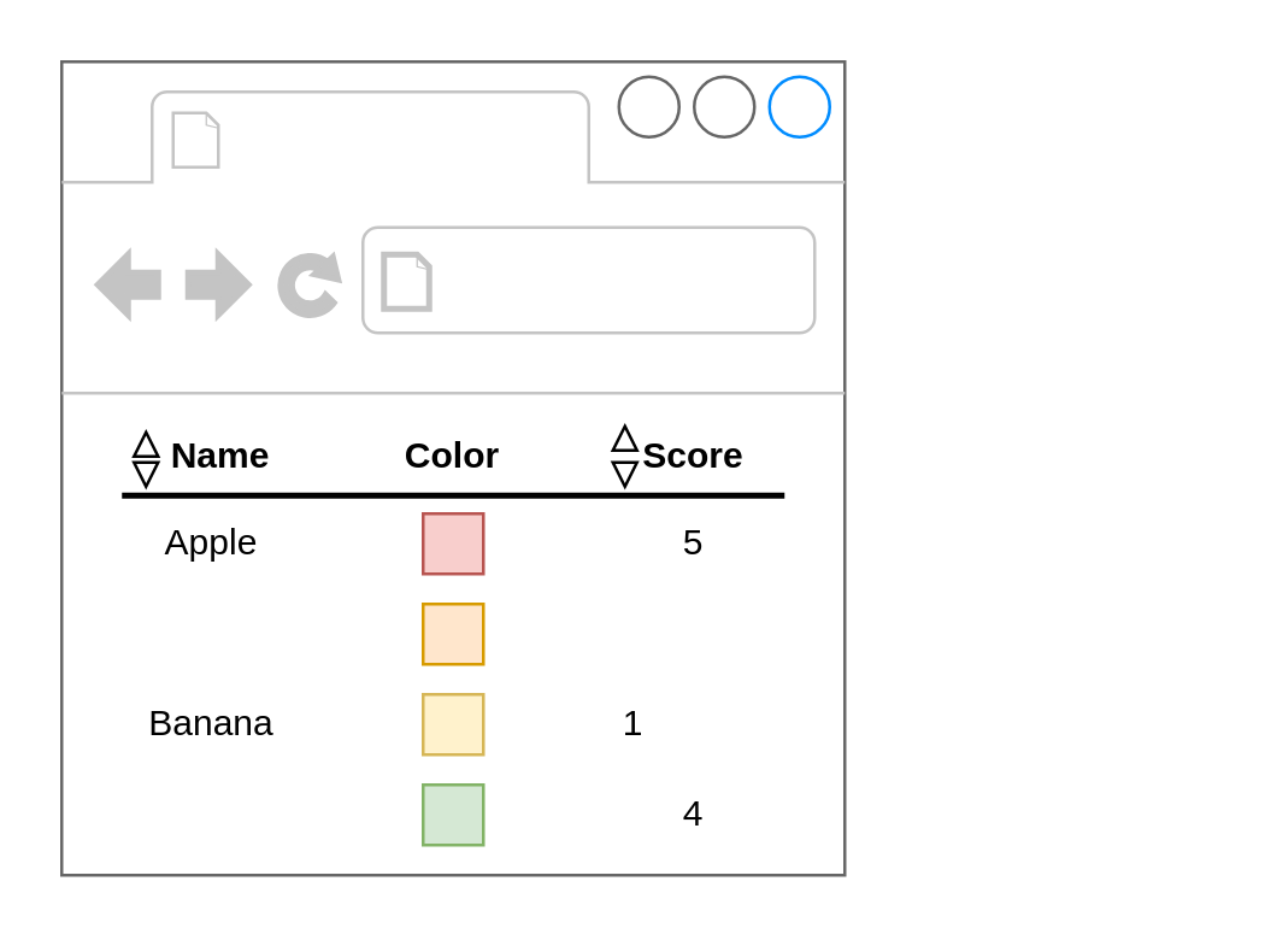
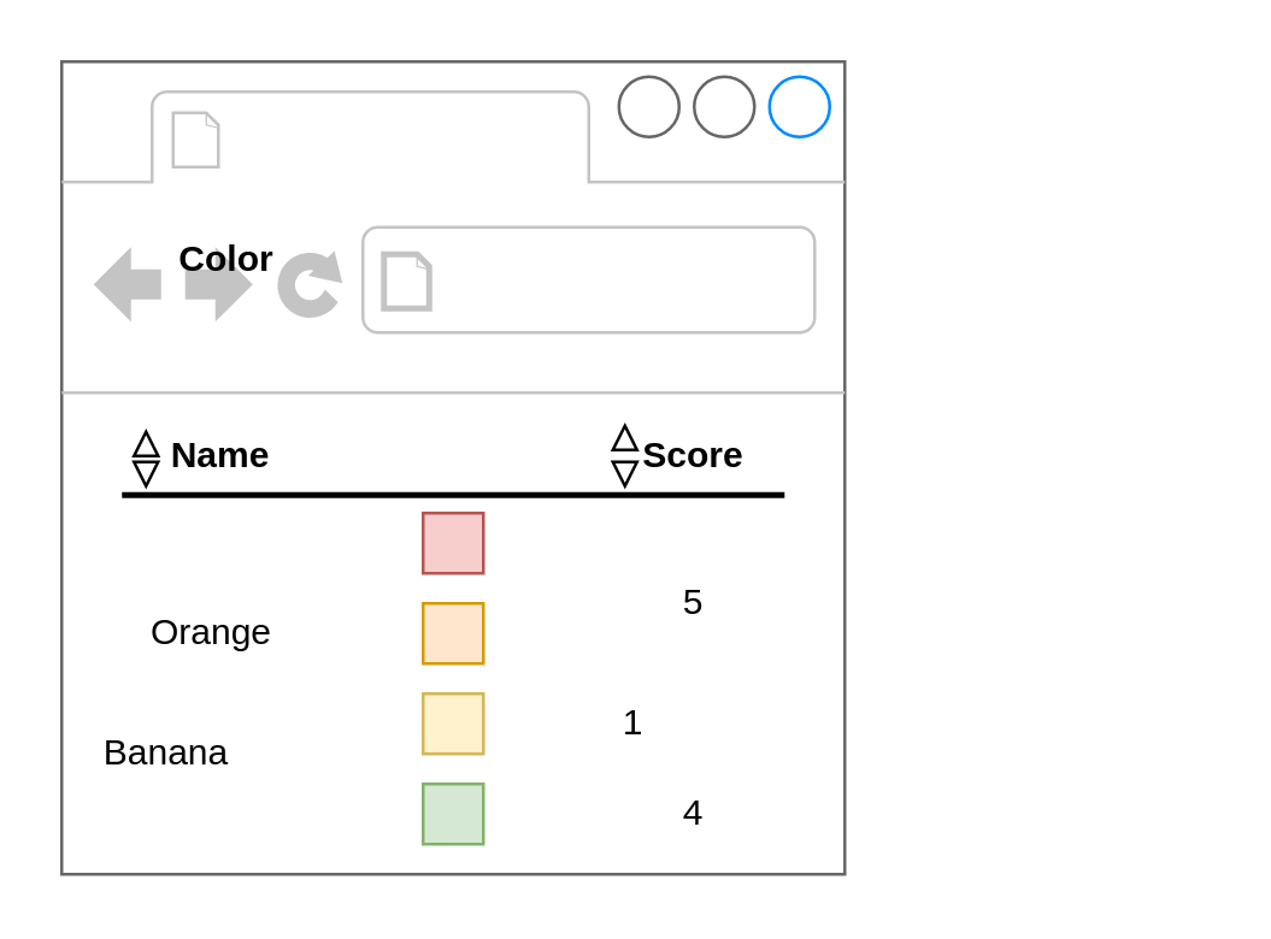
  <mxCell id="0" />
  <mxCell id="1" parent="0" />
  <mxCell id="2" value="" style="strokeWidth=1;shadow=0;dashed=0;align=center;html=1;shape=mxgraph.mockup.containers.browserWindow;rSize=0;strokeColor=#666666;strokeColor2=#008cff;strokeColor3=#c4c4c4;mainText=,;recursiveResize=0;" parent="1" vertex="1"><mxGeometry x="20" y="20" width="250" height="270" as="geometry" /></mxCell>
  <mxCell id="3" value="" style="strokeWidth=1;shadow=0;dashed=0;align=center;html=1;shape=mxgraph.mockup.containers.anchor;rSize=0;fontSize=17;fontColor=#666666;align=left;" parent="2" vertex="1"><mxGeometry x="130" y="60" width="250" height="26" as="geometry" /></mxCell>
  <mxCell id="4" value="Name" style="text;html=1;strokeColor=none;fillColor=none;align=center;verticalAlign=middle;whiteSpace=wrap;rounded=0;fontStyle=1" parent="2" vertex="1"><mxGeometry x="33" y="121" width="40" height="20" as="geometry" /></mxCell>
- <mxCell id="5" value="Color" style="text;html=1;strokeColor=none;fillColor=none;align=center;verticalAlign=middle;whiteSpace=wrap;rounded=0;fontStyle=1" parent="2" vertex="1"><mxGeometry x="110" y="121" width="40" height="20" as="geometry" /></mxCell>
+ <mxCell id="5" value="Color" style="text;html=1;strokeColor=none;fillColor=none;align=center;verticalAlign=middle;whiteSpace=wrap;rounded=0;fontStyle=1" parent="2" vertex="1"><mxGeometry x="35" y="56" width="40" height="20" as="geometry" /></mxCell>
  <mxCell id="6" value="Score" style="text;html=1;strokeColor=none;fillColor=none;align=center;verticalAlign=middle;whiteSpace=wrap;rounded=0;fontStyle=1" parent="2" vertex="1"><mxGeometry x="190" y="121" width="40" height="20" as="geometry" /></mxCell>
  <mxCell id="7" value="" style="endArrow=none;html=1;strokeWidth=2;" parent="2" edge="1"><mxGeometry width="50" height="50" relative="1" as="geometry"><mxPoint x="20" y="144" as="sourcePoint" /><mxPoint x="240" y="144" as="targetPoint" /></mxGeometry></mxCell>
- <mxCell id="8" value="Apple" style="text;html=1;strokeColor=none;fillColor=none;align=center;verticalAlign=middle;whiteSpace=wrap;rounded=0;fontStyle=0" parent="2" vertex="1"><mxGeometry x="30" y="150" width="40" height="20" as="geometry" /></mxCell>
- <mxCell id="9" value="5" style="text;html=1;strokeColor=none;fillColor=none;align=center;verticalAlign=middle;whiteSpace=wrap;rounded=0;fontStyle=0" parent="2" vertex="1"><mxGeometry x="190" y="150" width="40" height="20" as="geometry" /></mxCell>
- <mxCell id="11" value="Banana" style="text;html=1;strokeColor=none;fillColor=none;align=center;verticalAlign=middle;whiteSpace=wrap;rounded=0;fontStyle=0" parent="2" vertex="1"><mxGeometry x="30" y="210" width="40" height="20" as="geometry" /></mxCell>
+ <mxCell id="9" value="5" style="text;html=1;strokeColor=none;fillColor=none;align=center;verticalAlign=middle;whiteSpace=wrap;rounded=0;fontStyle=0" parent="2" vertex="1"><mxGeometry x="190" y="170" width="40" height="20" as="geometry" /></mxCell>
+ <mxCell id="10" value="Orange" style="text;html=1;strokeColor=none;fillColor=none;align=center;verticalAlign=middle;whiteSpace=wrap;rounded=0;fontStyle=0" parent="2" vertex="1"><mxGeometry x="30" y="180" width="40" height="20" as="geometry" /></mxCell>
+ <mxCell id="11" value="Banana" style="text;html=1;strokeColor=none;fillColor=none;align=center;verticalAlign=middle;whiteSpace=wrap;rounded=0;fontStyle=0" parent="2" vertex="1"><mxGeometry x="15" y="220" width="40" height="20" as="geometry" /></mxCell>
  <mxCell id="12" value="1" style="text;html=1;strokeColor=none;fillColor=none;align=center;verticalAlign=middle;whiteSpace=wrap;rounded=0;fontStyle=0" parent="2" vertex="1"><mxGeometry x="170" y="210" width="40" height="20" as="geometry" /></mxCell>
  <mxCell id="13" value="4" style="text;html=1;strokeColor=none;fillColor=none;align=center;verticalAlign=middle;whiteSpace=wrap;rounded=0;fontStyle=0" parent="2" vertex="1"><mxGeometry x="190" y="240" width="40" height="20" as="geometry" /></mxCell>
  <mxCell id="14" value="" style="rounded=0;whiteSpace=wrap;html=1;fillColor=#f8cecc;strokeColor=#b85450;" parent="2" vertex="1"><mxGeometry x="120" y="150" width="20" height="20" as="geometry" /></mxCell>
  <mxCell id="15" value="" style="rounded=0;whiteSpace=wrap;html=1;fillColor=#ffe6cc;strokeColor=#d79b00;" parent="2" vertex="1"><mxGeometry x="120" y="180" width="20" height="20" as="geometry" /></mxCell>
  <mxCell id="16" value="" style="rounded=0;whiteSpace=wrap;html=1;fillColor=#fff2cc;strokeColor=#d6b656;" parent="2" vertex="1"><mxGeometry x="120" y="210" width="20" height="20" as="geometry" /></mxCell>
  <mxCell id="17" value="" style="rounded=0;whiteSpace=wrap;html=1;fillColor=#d5e8d4;strokeColor=#82b366;" parent="2" vertex="1"><mxGeometry x="120" y="240" width="20" height="20" as="geometry" /></mxCell>
  <mxCell id="18" value="" style="triangle;whiteSpace=wrap;html=1;rotation=90;" parent="2" vertex="1"><mxGeometry x="183" y="133" width="8" height="8" as="geometry" /></mxCell>
  <mxCell id="19" value="" style="triangle;whiteSpace=wrap;html=1;rotation=-90;" parent="2" vertex="1"><mxGeometry x="183" y="121" width="8" height="8" as="geometry" /></mxCell>
  <mxCell id="20" value="" style="triangle;whiteSpace=wrap;html=1;rotation=-90;" parent="1" vertex="1"><mxGeometry x="44" y="143" width="8" height="8" as="geometry" /></mxCell>
  <mxCell id="21" value="" style="triangle;whiteSpace=wrap;html=1;rotation=90;" parent="1" vertex="1"><mxGeometry x="44" y="153" width="8" height="8" as="geometry" /></mxCell>
